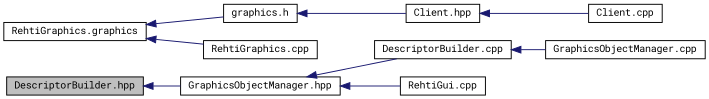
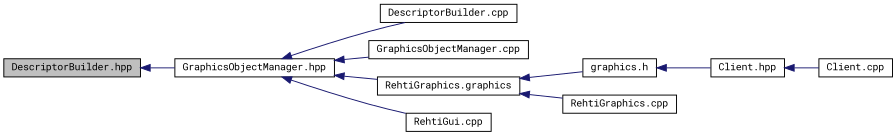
  digraph {
    fontname="Roboto Mono"
    rankdir=LR
    node [color=black fillcolor=white fontname="Roboto Mono" fontsize=10 shape=record style=filled]
    edge [color=midnightblue dir=back fontname="Roboto Mono" fontsize=10 labelfontname=Helvetica labelfontsize=10 style=solid]
    n1 [fillcolor=grey75 fontcolor=black height=0.2 label="DescriptorBuilder.hpp" width=0.4]
    n2 [height=0.2 label="GraphicsObjectManager.hpp" width=0.4]
    n3 [height=0.2 label="DescriptorBuilder.cpp" width=0.4]
    n4 [height=0.2 label="GraphicsObjectManager.cpp" width=0.4]
    n5 [height=0.2 label="RehtiGraphics.graphics" width=0.4]
    n6 [height=0.2 label="RehtiGui.cpp" width=0.4]
    n7 [height=0.2 label="graphics.h" width=0.4]
    n8 [height=0.2 label="RehtiGraphics.cpp" width=0.4]
    n9 [height=0.2 label="Client.hpp" width=0.4]
    n10 [height=0.2 label="Client.cpp" width=0.4]
    n1 -> n2
    n2 -> n3
-   n3 -> n4
+   n2 -> n4
+   n2 -> n5
    n2 -> n6
    n5 -> n7
    n5 -> n8
    n7 -> n9
    n9 -> n10
  }
